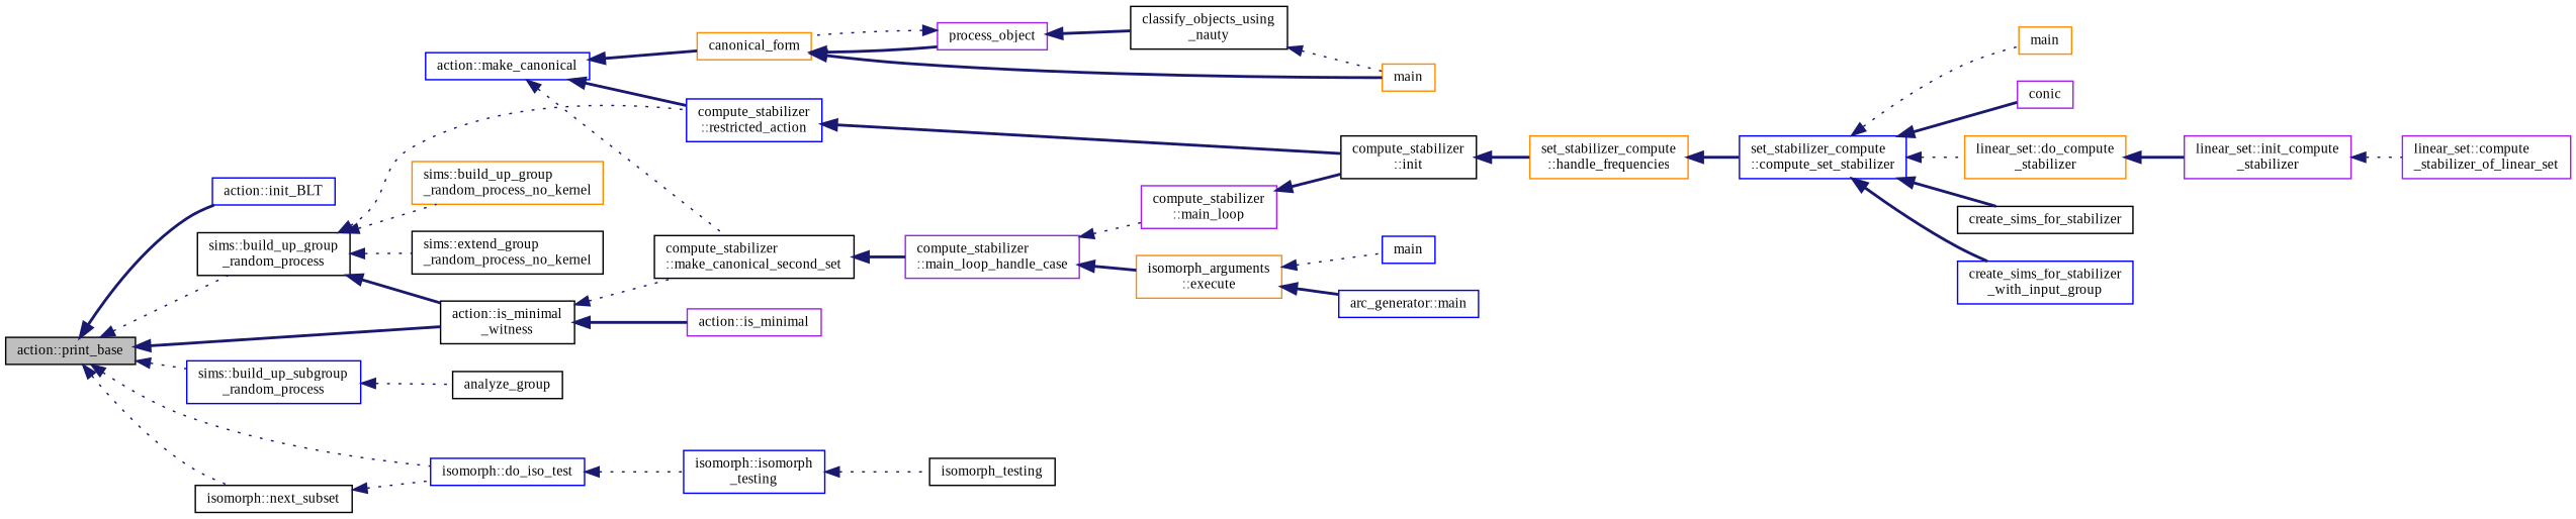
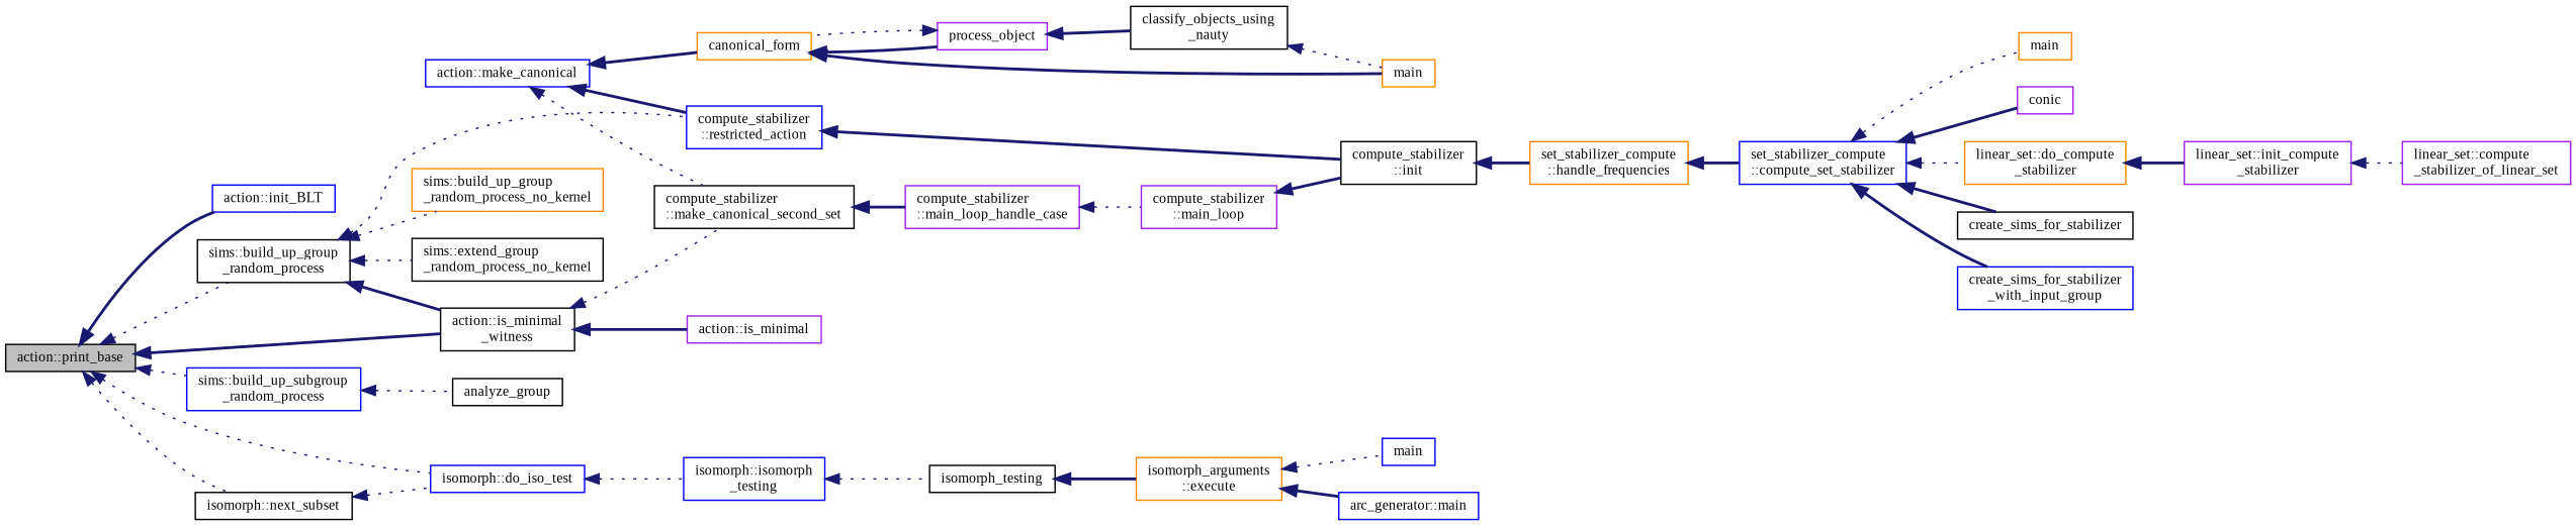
  digraph {
    fontname="Liberation Serif"
    rankdir=LR
    node [color=black fillcolor=white fontname="Liberation Serif" fontsize=10 shape=record style=filled]
    edge [color=midnightblue dir=back fontname="Liberation Serif" fontsize=10 labelfontname=Helvetica labelfontsize=10 style=bold]
    n1 [fillcolor=grey75 fontcolor=black height=0.2 label="action::print_base" width=0.4]
    n2 [color=blue height=0.2 label="action::init_BLT" width=0.4]
    n3 [height=0.2 label="action::is_minimal\l_witness" width=0.4]
    n4 [height=0.2 label="sims::build_up_group\l_random_process" width=0.4]
    n5 [color=blue height=0.2 label="sims::build_up_subgroup\l_random_process" width=0.4]
    n6 [color=blue height=0.2 label="isomorph::do_iso_test" width=0.4]
    n7 [height=0.2 label="isomorph::next_subset" width=0.4]
    n8 [color=purple height=0.2 label="action::is_minimal" width=0.4]
    n9 [height=0.2 label="compute_stabilizer\l::make_canonical_second_set" width=0.4]
    n10 [color=blue height=0.2 label="compute_stabilizer\l::restricted_action" width=0.4]
    n11 [color=darkorange height=0.2 label="sims::build_up_group\l_random_process_no_kernel" width=0.4]
    n12 [height=0.2 label="sims::extend_group\l_random_process_no_kernel" width=0.4]
    n13 [height=0.2 label=analyze_group width=0.4]
    n14 [color=blue height=0.2 label="isomorph::isomorph\l_testing" width=0.4]
    n15 [color=blue height=0.2 label="action::make_canonical" width=0.4]
    n16 [color=darkorange height=0.2 label=canonical_form width=0.4]
    n17 [color=darkorange height=0.2 label=main width=0.4]
    n18 [color=purple height=0.2 label=process_object width=0.4]
    n19 [height=0.2 label="compute_stabilizer\l::init" width=0.4]
    n20 [color=purple height=0.2 label="compute_stabilizer\l::main_loop_handle_case" width=0.4]
    n21 [height=0.2 label="classify_objects_using\l_nauty" width=0.4]
    n22 [color=darkorange height=0.2 label="set_stabilizer_compute\l::handle_frequencies" width=0.4]
    n23 [color=blue height=0.2 label="set_stabilizer_compute\l::compute_set_stabilizer" width=0.4]
    n24 [color=darkorange height=0.2 label=main width=0.4]
    n25 [color=purple height=0.2 label=conic width=0.4]
    n26 [color=darkorange height=0.2 label="linear_set::do_compute\l_stabilizer" width=0.4]
    n27 [height=0.2 label=create_sims_for_stabilizer width=0.4]
    n28 [color=blue height=0.2 label="create_sims_for_stabilizer\l_with_input_group" width=0.4]
    n29 [color=purple height=0.2 label="linear_set::init_compute\l_stabilizer" width=0.4]
    n30 [color=purple height=0.2 label="linear_set::compute\l_stabilizer_of_linear_set" width=0.4]
    n31 [color=purple height=0.2 label="compute_stabilizer\l::main_loop" width=0.4]
    n32 [height=0.2 label=isomorph_testing width=0.4]
    n33 [color=darkorange height=0.2 label="isomorph_arguments\l::execute" width=0.4]
    n34 [color=blue height=0.2 label=main width=0.4]
    n35 [color=blue height=0.2 label="arc_generator::main" width=0.4]
    n1 -> n2
    n1 -> n3
    n1 -> n4 [style=dotted]
    n1 -> n5 [style=dotted]
    n1 -> n6 [style=dotted]
    n1 -> n7 [style=dotted]
    n3 -> n8
    n3 -> n9 [style=dotted]
    n4 -> n3
    n4 -> n10 [style=dotted]
    n4 -> n11 [style=dotted]
    n4 -> n12 [style=dotted]
    n5 -> n13 [style=dotted]
    n6 -> n14 [style=dotted]
    n7 -> n6 [style=dotted]
    n9 -> n20
    n10 -> n19
    n14 -> n32 [style=dotted]
    n15 -> n9 [style=dotted]
    n15 -> n10
    n15 -> n16
    n16 -> n17
    n16 -> n18
    n18 -> n16 [style=dotted]
    n18 -> n21
    n19 -> n22
    n20 -> n31 [style=dotted]
    n21 -> n17 [style=dotted]
    n22 -> n23
    n23 -> n24 [style=dotted]
    n23 -> n25
    n23 -> n26 [style=dotted]
    n23 -> n27
    n23 -> n28
    n26 -> n29
    n29 -> n30 [style=dotted]
    n31 -> n19
-   n20 -> n33
+   n32 -> n33
    n33 -> n34 [style=dotted]
    n33 -> n35
  }
